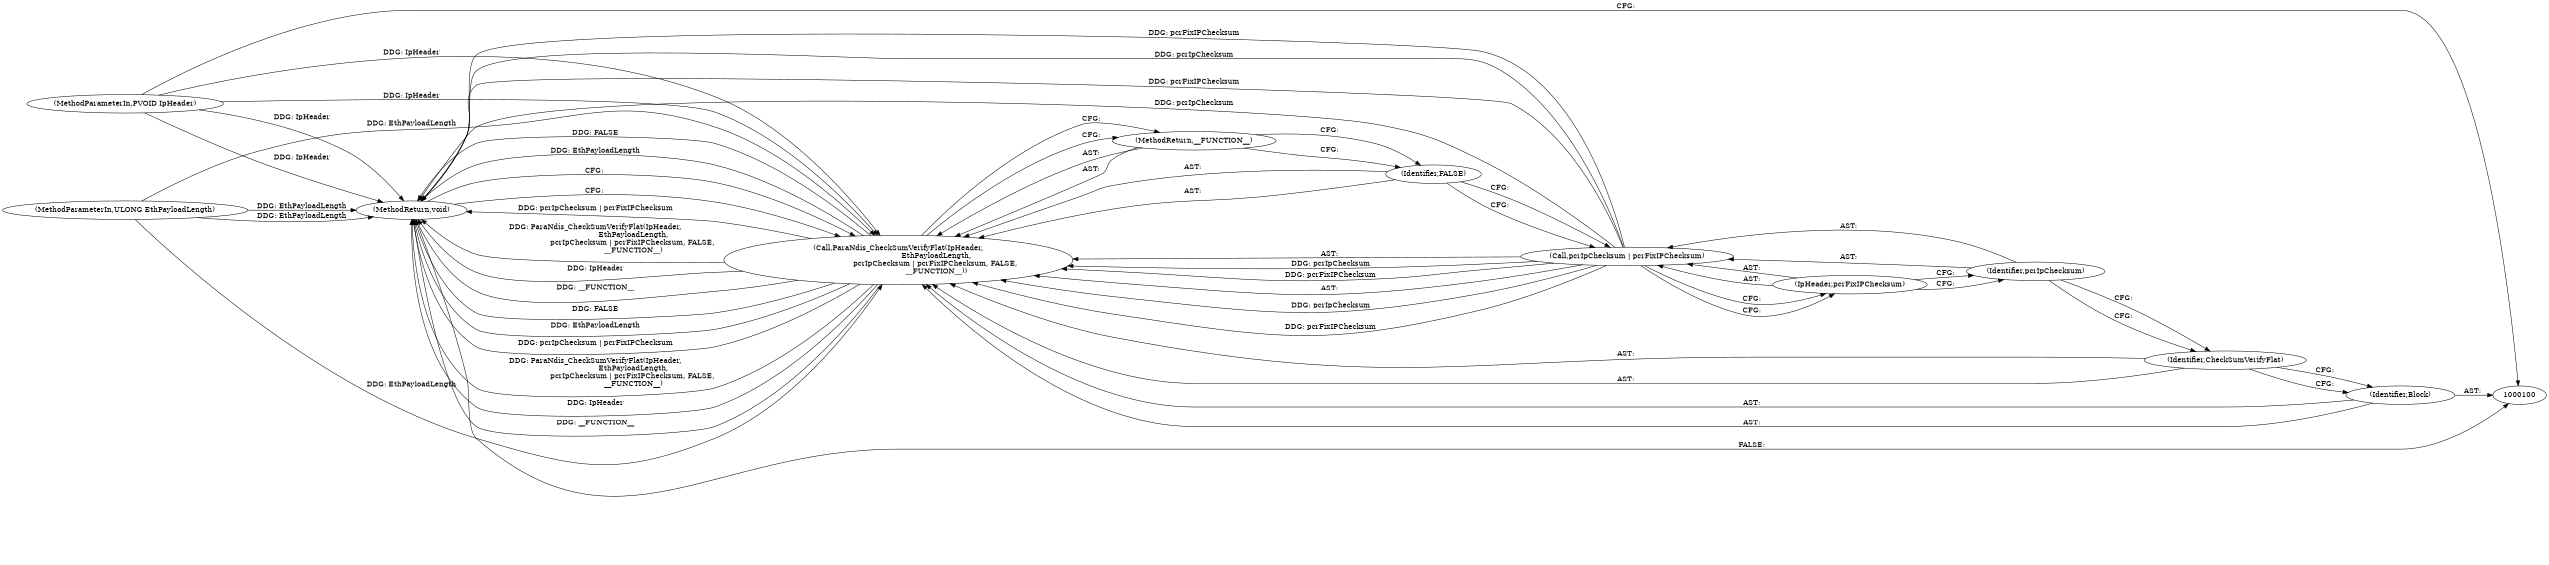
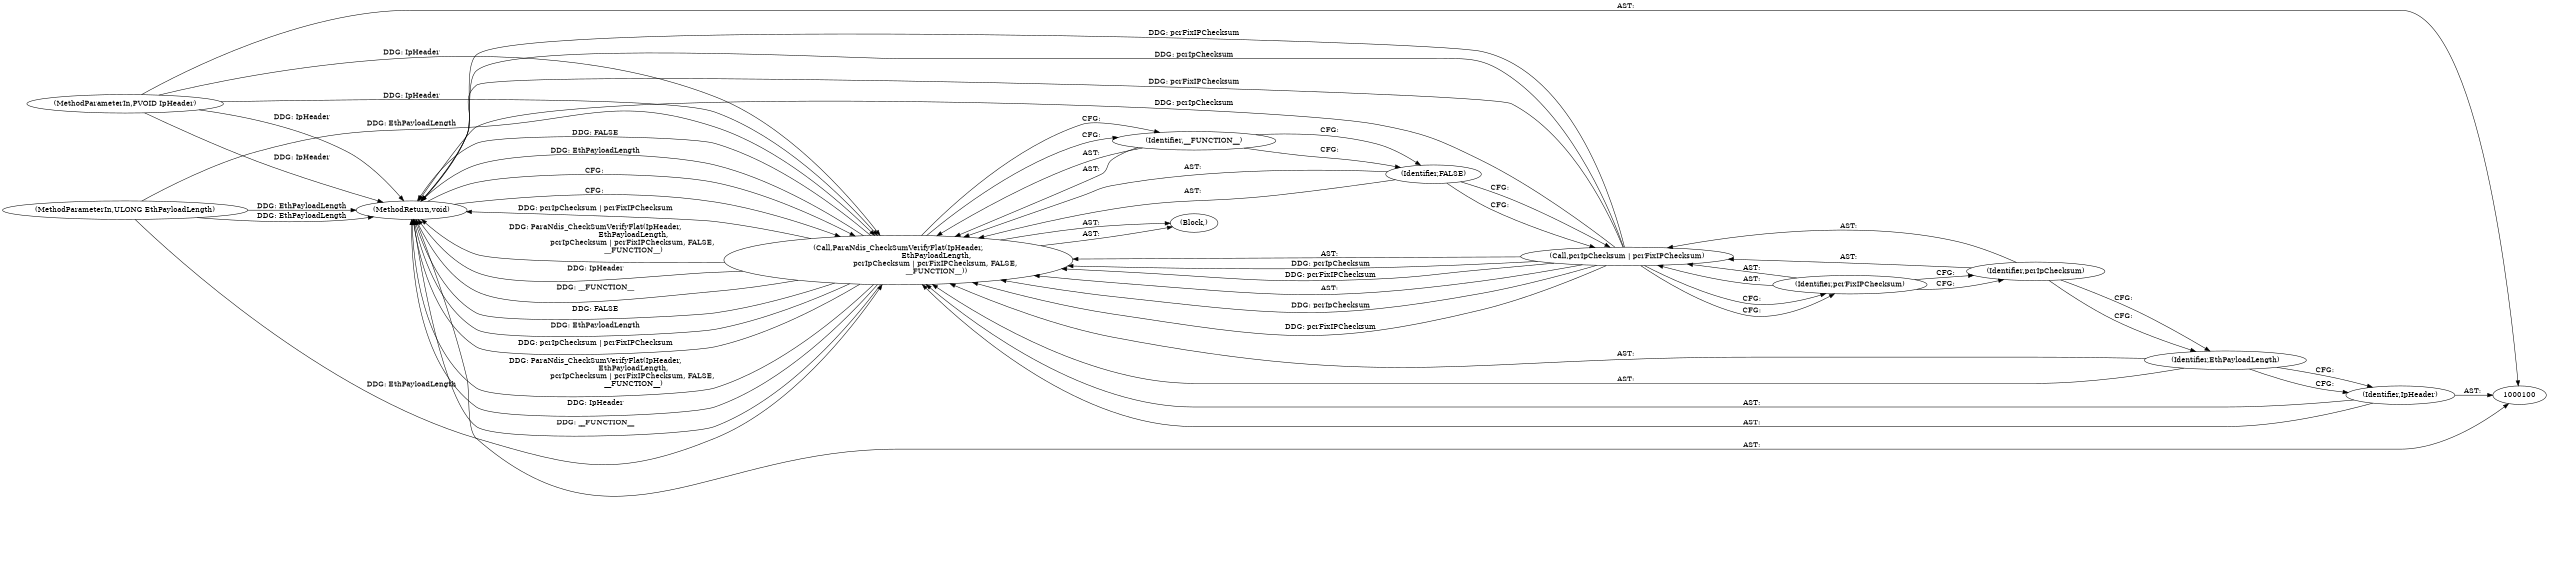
  digraph {
    rankdir=LR
    n1 [label="(MethodReturn,void)"]
    n2 [label="(Call,ParaNdis_CheckSumVerifyFlat(IpHeader,\n                                 EthPayloadLength,\n                                pcrIpChecksum | pcrFixIPChecksum, FALSE,\n                                 __FUNCTION__))"]
    1000100
-   n5 [label="(MethodReturn,__FUNCTION__)"]
+   n4 [label="(Block,)"]
+   n5 [label="(Identifier,__FUNCTION__)"]
    n6 [label="(MethodParameterIn,PVOID IpHeader)"]
    n7 [label="(MethodParameterIn,ULONG EthPayloadLength)"]
-   n8 [label="(Identifier,Block)"]
+   n8 [label="(Identifier,IpHeader)"]
    n9 [label="(Identifier,FALSE)"]
-   n10 [label="(Identifier,CheckSumVerifyFlat)"]
+   n10 [label="(Identifier,EthPayloadLength)"]
    n11 [label="(Call,pcrIpChecksum | pcrFixIPChecksum)"]
-   n12 [label="(IpHeader,pcrFixIPChecksum)"]
+   n12 [label="(Identifier,pcrFixIPChecksum)"]
    n13 [label="(Identifier,pcrIpChecksum)"]
    n1 -> n2 [label="CFG: "]
    n1 -> n2 [label="CFG: "]
-   n1 -> 1000100 [label="FALSE: "]
+   n1 -> 1000100 [label="AST: "]
    n2 -> n1 [label="DDG: pcrIpChecksum | pcrFixIPChecksum"]
    n2 -> n1 [label="DDG: ParaNdis_CheckSumVerifyFlat(IpHeader,\n                                 EthPayloadLength,\n                                pcrIpChecksum | pcrFixIPChecksum, FALSE,\n                                 __FUNCTION__)"]
    n2 -> n1 [label="DDG: IpHeader"]
    n2 -> n1 [label="DDG: __FUNCTION__"]
    n2 -> n1 [label="DDG: FALSE"]
    n2 -> n1 [label="DDG: EthPayloadLength"]
    n2 -> n1 [label="DDG: pcrIpChecksum | pcrFixIPChecksum"]
    n2 -> n1 [label="DDG: ParaNdis_CheckSumVerifyFlat(IpHeader,\n                                 EthPayloadLength,\n                                pcrIpChecksum | pcrFixIPChecksum, FALSE,\n                                 __FUNCTION__)"]
    n2 -> n1 [label="DDG: IpHeader"]
    n2 -> n1 [label="DDG: __FUNCTION__"]
    n2 -> n1 [label="DDG: FALSE"]
    n2 -> n1 [label="DDG: EthPayloadLength"]
+   n2 -> n4 [label="AST: "]
+   n2 -> n4 [label="AST: "]
    n2 -> n5 [label="CFG: "]
    n2 -> n5 [label="CFG: "]
    n5 -> n2 [label="AST: "]
    n5 -> n2 [label="AST: "]
    n5 -> n9 [label="CFG: "]
    n5 -> n9 [label="CFG: "]
    n6 -> n1 [label="DDG: IpHeader"]
    n6 -> n1 [label="DDG: IpHeader"]
    n6 -> n2 [label="DDG: IpHeader"]
    n6 -> n2 [label="DDG: IpHeader"]
-   n6 -> 1000100 [label="CFG: "]
+   n6 -> 1000100 [label="AST: "]
    n7 -> n1 [label="DDG: EthPayloadLength"]
    n7 -> n1 [label="DDG: EthPayloadLength"]
    n7 -> n2 [label="DDG: EthPayloadLength"]
    n7 -> n2 [label="DDG: EthPayloadLength"]
    n8 -> n2 [label="AST: "]
    n8 -> n2 [label="AST: "]
    n8 -> 1000100 [label="AST: "]
    n9 -> n2 [label="AST: "]
    n9 -> n2 [label="AST: "]
    n9 -> n11 [label="CFG: "]
    n9 -> n11 [label="CFG: "]
    n10 -> n2 [label="AST: "]
    n10 -> n2 [label="AST: "]
    n10 -> n8 [label="CFG: "]
    n10 -> n8 [label="CFG: "]
    n11 -> n1 [label="DDG: pcrIpChecksum"]
    n11 -> n1 [label="DDG: pcrFixIPChecksum"]
    n11 -> n1 [label="DDG: pcrIpChecksum"]
    n11 -> n1 [label="DDG: pcrFixIPChecksum"]
    n11 -> n2 [label="AST: "]
    n11 -> n2 [label="DDG: pcrIpChecksum"]
    n11 -> n2 [label="DDG: pcrFixIPChecksum"]
    n11 -> n2 [label="AST: "]
    n11 -> n2 [label="DDG: pcrIpChecksum"]
    n11 -> n2 [label="DDG: pcrFixIPChecksum"]
    n11 -> n12 [label="CFG: "]
    n11 -> n12 [label="CFG: "]
    n12 -> n11 [label="AST: "]
    n12 -> n11 [label="AST: "]
    n12 -> n13 [label="CFG: "]
    n12 -> n13 [label="CFG: "]
    n13 -> n10 [label="CFG: "]
    n13 -> n10 [label="CFG: "]
    n13 -> n11 [label="AST: "]
    n13 -> n11 [label="AST: "]
  }
